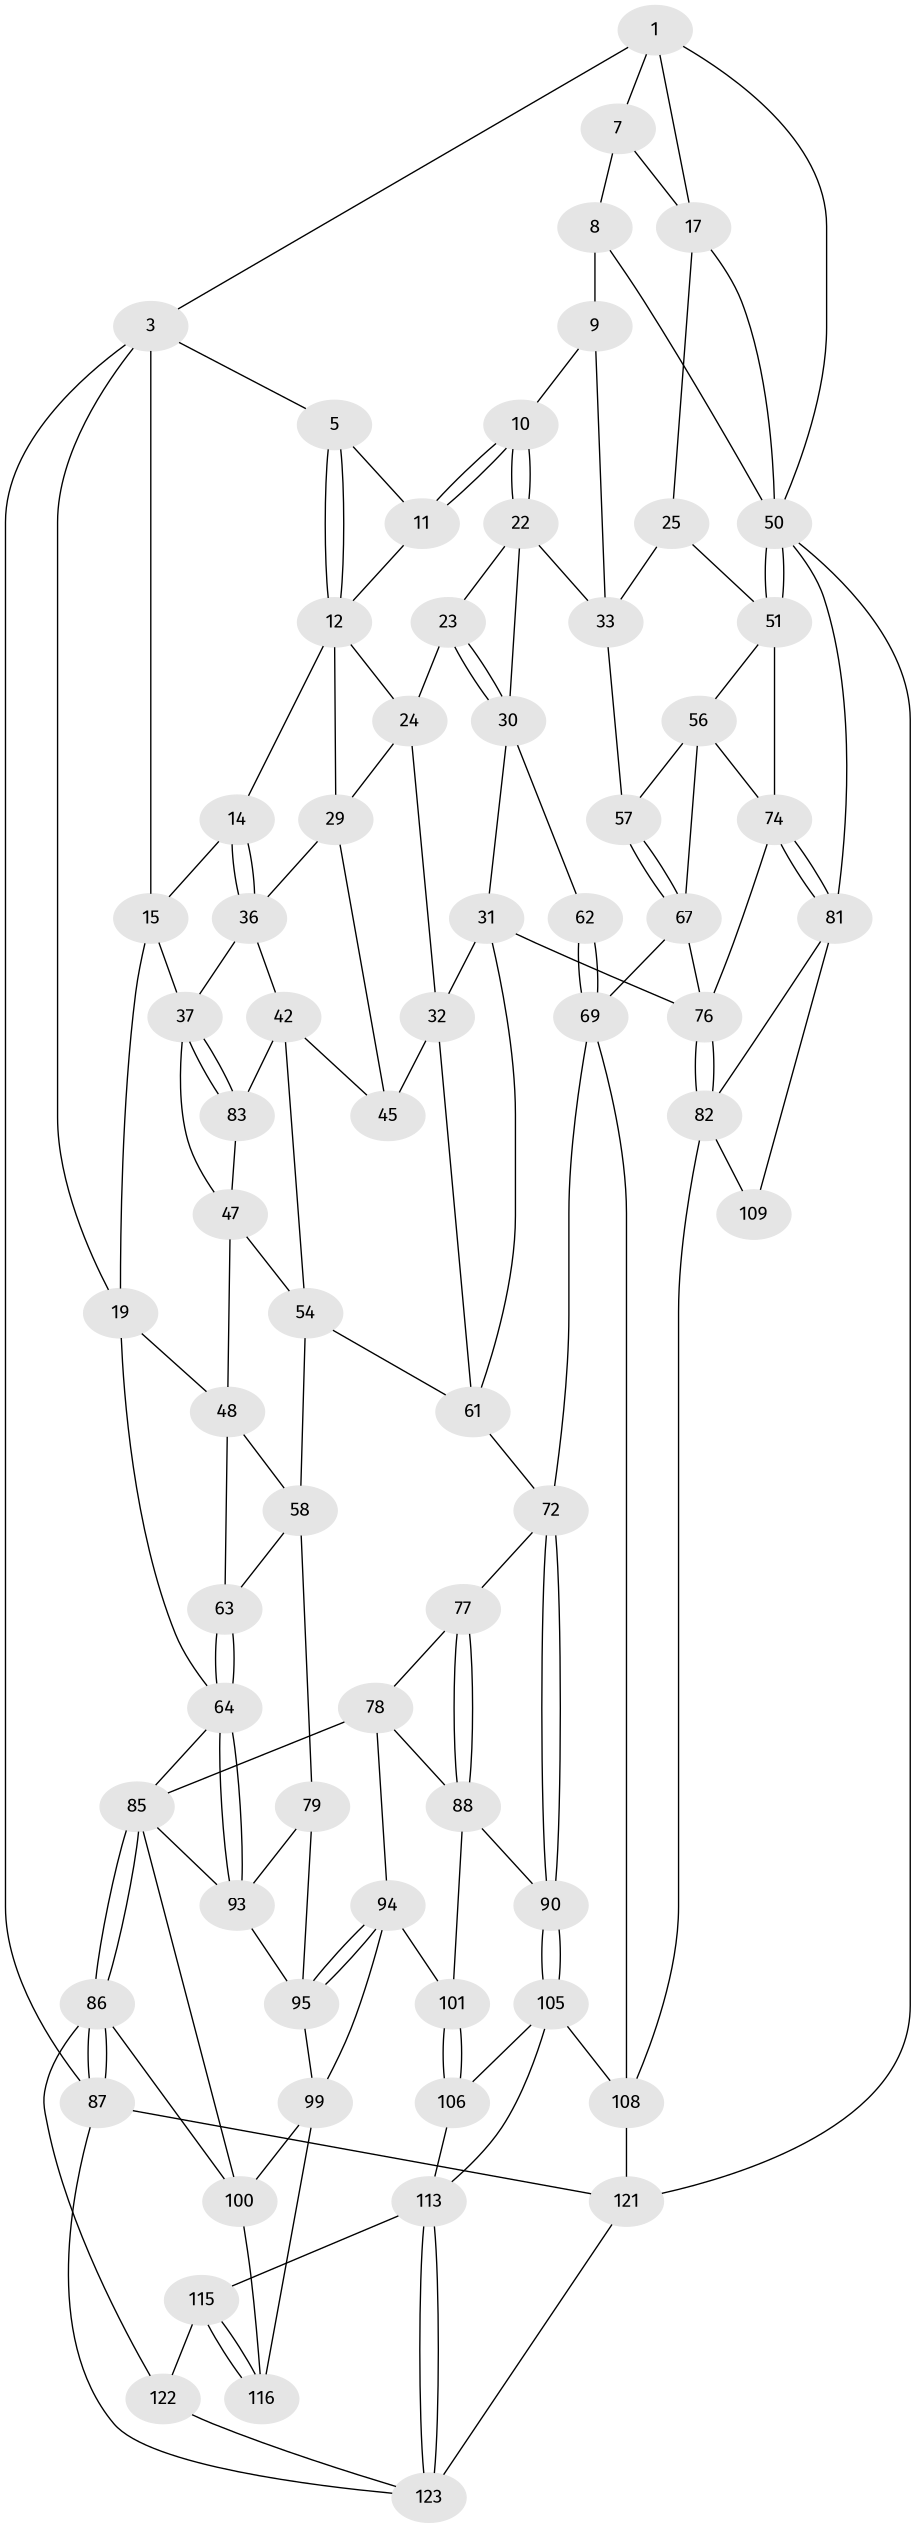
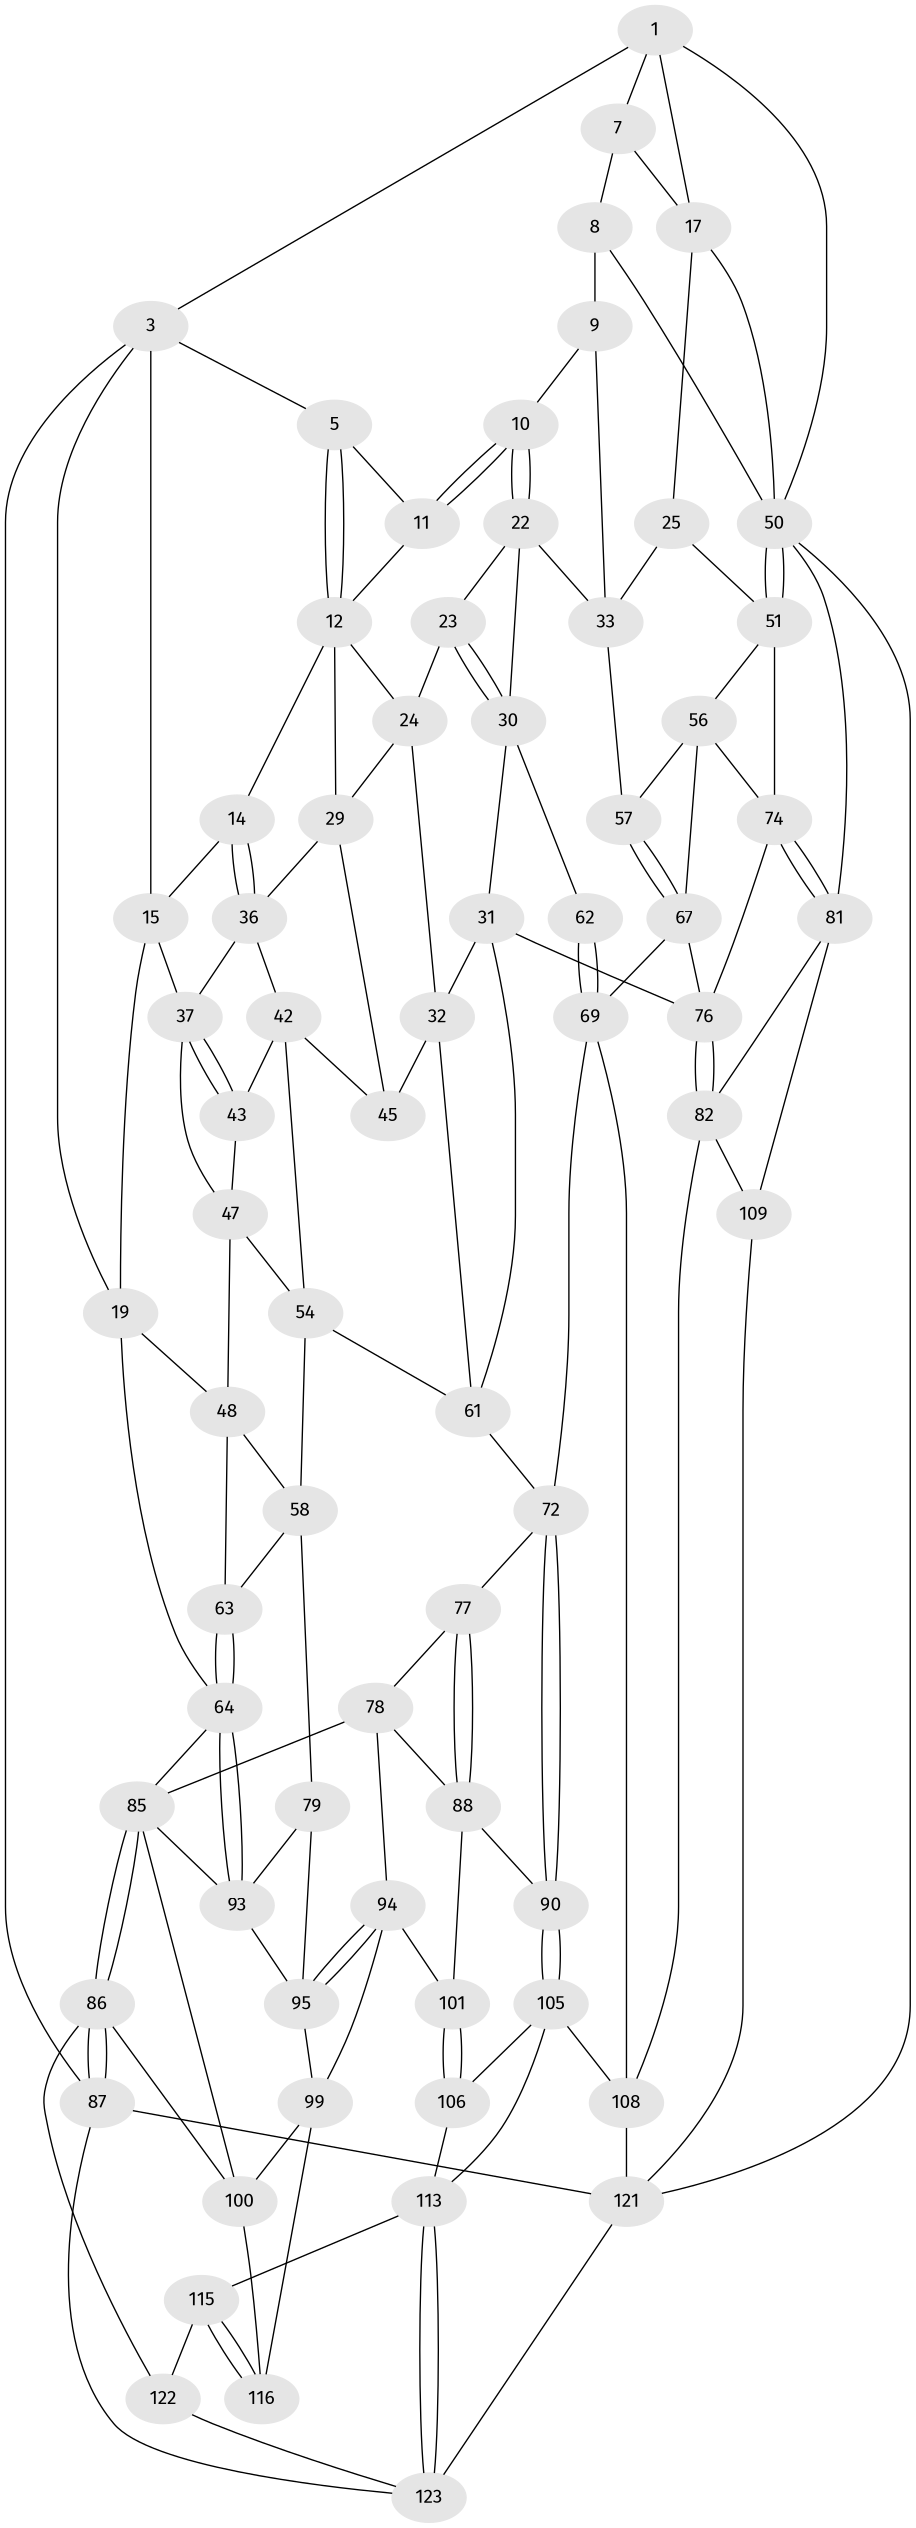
  graph {
    fontname="Fira Sans"
    node [color=gray90 fontname="Fira Sans" style=filled]
    edge [fontname="Fira Sans"]
    1 [super="+2"]
    3 [super="+4"]
    7
    17 [super="+18"]
    50 [super="+83"]
    5 [super="+6"]
    15 [super="+21"]
    19 [super="+20"]
    87
    8 [super="+26"]
    25 [super="+46"]
    51 [super="+52"]
    81 [super="+84"]
    121 [super="+125"]
    11 [super="+16"]
    12 [super="+13"]
    37 [super="+38"]
    48 [super="+59"]
    64 [super="+65"]
    123 [super="+124"]
    24 [super="+28"]
    14
    29 [super="+39"]
    9 [super="+27"]
    10
    33 [super="+34"]
    22 [super="+35"]
    57
    23
    30 [super="+41"]
    32 [super="+44"]
    36 [super="+40"]
    45
    42 [super="+53"]
-   43 [label=83]
+   43
    47 [super="+49"]
    58 [super="+80"]
    63
    85 [super="+98"]
    93 [super="+97"]
    31 [super="+60"]
    62
    61 [super="+66"]
    56 [super="+70"]
    74 [super="+75"]
    76
    69 [super="+71"]
    72 [super="+73"]
    67 [super="+68"]
    54 [super="+55"]
    79 [super="+92"]
    82 [super="+107"]
    109
    95 [super="+96"]
    77
    90
    108 [super="+110"]
    86 [super="+119"]
    100 [super="+118"]
    78 [super="+89"]
    88 [super="+91"]
    105 [super="+111"]
    94 [super="+103"]
    101 [super="+102"]
    99 [super="+104"]
    122
    116 [super="+117"]
    106 [super="+112"]
    113 [super="+114"]
    115 [super="+120"]
    1 -- 3
    1 -- 7
    1 -- 17
    1 -- 50
    3 -- 5
    3 -- 15
    3 -- 19
    3 -- 87
    7 -- 17
    7 -- 8
    17 -- 50
    17 -- 25
    50 -- 51
    50 -- 51
    50 -- 81
    50 -- 121
    5 -- 11
    5 -- 12
    5 -- 12
    15 -- 19
    15 -- 37
    19 -- 48
    19 -- 64
    87 -- 121
    87 -- 123
    8 -- 50
    8 -- 9 [weight=2]
    25 -- 51
    25 -- 33
    51 -- 56
    51 -- 74
    81 -- 82
    81 -- 109
    121 -- 123
    11 -- 12
    12 -- 24
    12 -- 14
    12 -- 29
    37 -- 43
    37 -- 43
    37 -- 47
    48 -- 58
    48 -- 63
    64 -- 85
    64 -- 93
    64 -- 93
    24 -- 29
    24 -- 32
    14 -- 15
    14 -- 36
    14 -- 36
    29 -- 36
    29 -- 45
    9 -- 10
    9 -- 33
    10 -- 11
    10 -- 11
    10 -- 22
    10 -- 22
    33 -- 57
    22 -- 33
    22 -- 23
    22 -- 30
    57 -- 67
    57 -- 67
    23 -- 24
    23 -- 30
    23 -- 30
    30 -- 31
    30 -- 62
    32 -- 45
    32 -- 61
    36 -- 37
    36 -- 42
    42 -- 45
    42 -- 43
    42 -- 54
    43 -- 47
    47 -- 48
    47 -- 54
    58 -- 63
    58 -- 79
    63 -- 64
    63 -- 64
    85 -- 93
    85 -- 86
    85 -- 86
    85 -- 100
    93 -- 95
    31 -- 32
    31 -- 61
    31 -- 76
    62 -- 69
    62 -- 69
    61 -- 72
    56 -- 57
    56 -- 74
    56 -- 67
    74 -- 81
    74 -- 81
    74 -- 76
    76 -- 82
    76 -- 82
    69 -- 72
    69 -- 108
    72 -- 77
    72 -- 90
    72 -- 90
    67 -- 76
    67 -- 69
    54 -- 58
    54 -- 61
    79 -- 93
    79 -- 95
    82 -- 109
    82 -- 108
+   109 -- 121
    95 -- 99
    77 -- 78
    77 -- 88
    77 -- 88
    90 -- 105
    90 -- 105
    108 -- 121
    86 -- 87
    86 -- 87
    86 -- 100
    86 -- 122
    100 -- 116
    78 -- 85
    78 -- 88
    78 -- 94
    88 -- 90
    88 -- 101
    105 -- 108
    105 -- 106
    105 -- 113
    94 -- 95
    94 -- 95
    94 -- 101
    94 -- 99
    101 -- 106 [weight=2]
    101 -- 106
    99 -- 100
    99 -- 116
    122 -- 123
    106 -- 113
    113 -- 123
    113 -- 123
    113 -- 115
    115 -- 122
    115 -- 116 [weight=2]
    115 -- 116
  }
